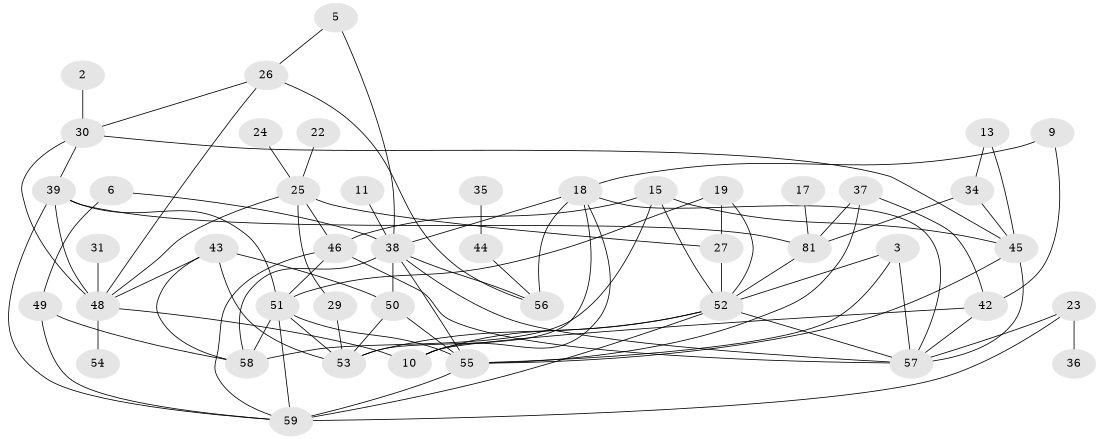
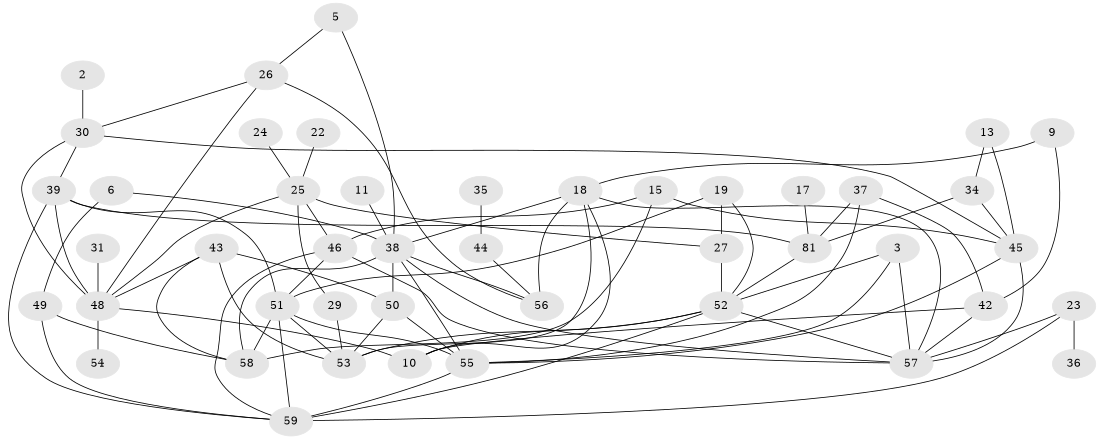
  graph {
    node [color=gray90 style=filled]
    edge [weight=1.0]
    2
    30
    45
    48
    39
    3
    52
    55
    57
    53
    n11 [label=10]
    59
    5
    26
    38
    56
    58
    50
    6
    49
    9
    18
    42
    11
    13
    34
    n27 [label=81]
    15
    46
    51
    17
    19
    27
    22
    25
    29
    23
    36
    24
    54
    31
    35
    44
    37
    43
    2 -- 30
    30 -- 45
    30 -- 48
    30 -- 39
    45 -- 55
    45 -- 57
    48 -- n11 [weight=2.0]
    48 -- 54
    39 -- 48
    39 -- 59
    39 -- n27
    39 -- 51 [weight=2.0]
    3 -- 52
    3 -- 55
    3 -- 57
    52 -- 57
    52 -- 53
    52 -- n11
    52 -- 59
    55 -- 59
    5 -- 26
    5 -- 38
    26 -- 30
    26 -- 48
    26 -- 56
    38 -- 55 [weight=3.0]
    38 -- 57
    38 -- 56
    38 -- 58
    38 -- 50
    50 -- 55
    50 -- 53
    6 -- 38
    6 -- 49
    49 -- 59
    49 -- 58
    9 -- 18
    9 -- 42
    18 -- 57
    18 -- 53
    18 -- n11
    18 -- 38
    18 -- 56
    42 -- 57
    42 -- n11
    11 -- 38
    13 -- 45
    13 -- 34
    34 -- 45
    34 -- n27
    n27 -- 52
    15 -- 45
-   15 -- 52
    15 -- 58
    15 -- 46
    46 -- 57
    46 -- 59
    46 -- 51
    51 -- 55
    51 -- 53
    51 -- 59
    51 -- 58 [weight=2.0]
    17 -- n27
    19 -- 52
    19 -- 51
    19 -- 27
    27 -- 52
    22 -- 25
    25 -- 48
    25 -- 46
    25 -- 27
    25 -- 29
    29 -- 53
    23 -- 57
    23 -- 59
    23 -- 36
    24 -- 25
    31 -- 48
    35 -- 44
    44 -- 56
    37 -- 55
    37 -- 42
    37 -- n27
    43 -- 48
    43 -- 53
    43 -- 58
    43 -- 50
  }
